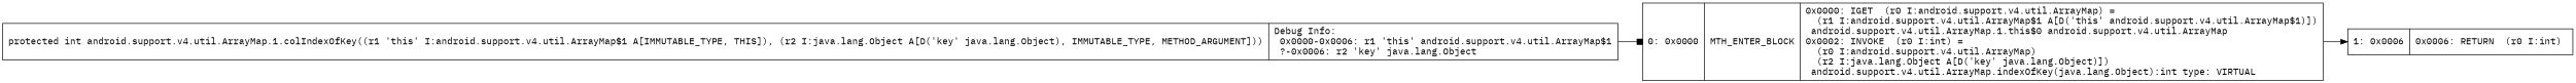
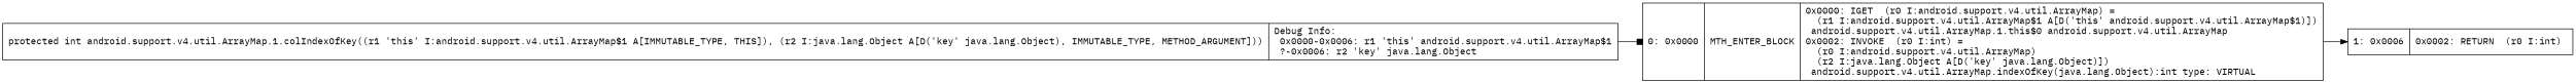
  digraph {
    rankdir=LR
    fontname="IBM Plex Mono"
    node [shape=record fontname="IBM Plex Mono"]
    edge [fontname="IBM Plex Mono"]
    n1 [label="{0\:\ 0x0000|MTH_ENTER_BLOCK\l|0x0000: IGET  (r0 I:android.support.v4.util.ArrayMap) = \l  (r1 I:android.support.v4.util.ArrayMap$1 A[D('this' android.support.v4.util.ArrayMap$1)])\l android.support.v4.util.ArrayMap.1.this$0 android.support.v4.util.ArrayMap \l0x0002: INVOKE  (r0 I:int) = \l  (r0 I:android.support.v4.util.ArrayMap)\l  (r2 I:java.lang.Object A[D('key' java.lang.Object)])\l android.support.v4.util.ArrayMap.indexOfKey(java.lang.Object):int type: VIRTUAL \l}"]
-   n2 [label="{1\:\ 0x0006|0x0006: RETURN  (r0 I:int) \l}"]
+   n2 [label="{1\:\ 0x0006|0x0002: RETURN  (r0 I:int) \l}"]
    n3 [label="{protected int android.support.v4.util.ArrayMap.1.colIndexOfKey((r1 'this' I:android.support.v4.util.ArrayMap$1 A[IMMUTABLE_TYPE, THIS]), (r2 I:java.lang.Object A[D('key' java.lang.Object), IMMUTABLE_TYPE, METHOD_ARGUMENT]))  | Debug Info:\l  0x0000\-0x0006: r1 'this' android.support.v4.util.ArrayMap$1\l  ?\-0x0006: r2 'key' java.lang.Object\l}"]
    n1 -> n2 [arrowhead=normal]
    n3 -> n1 [arrowhead=box]
  }
